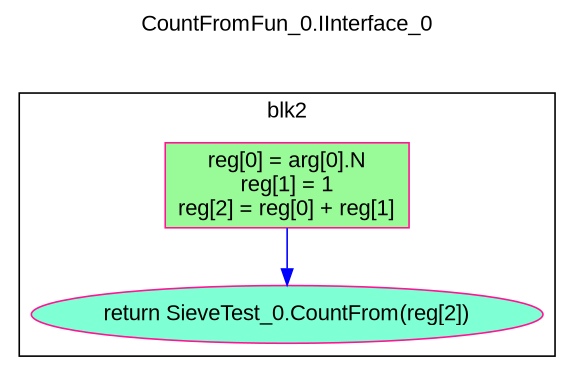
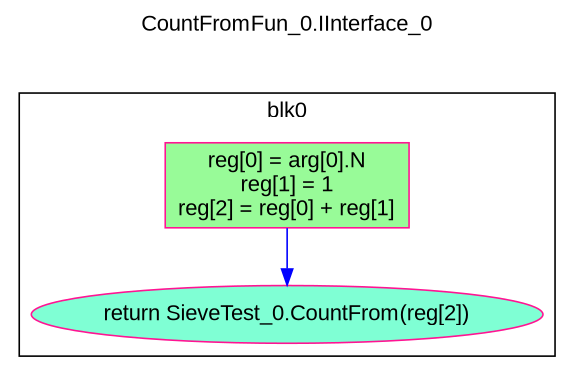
  digraph {
    label="CountFromFun_0.IInterface_0"
    labelloc=t
    rankdir=TB
    fontname="Liberation Sans"
    node [style=filled color=deeppink fontname="Liberation Sans"]
    n1 [label="reg[0] = arg[0].N\nreg[1] = 1\nreg[2] = reg[0] + reg[1]\n" shape=box fillcolor=palegreen]
    n2 [label="return SieveTest_0.CountFrom(reg[2])" fillcolor=aquamarine]
    subgraph cluster_1 {
-     label=blk2
+     label=blk0
      n1
      n2
    }
    n1 -> n2 [color=blue arrowhead=normal fontname="Liberation Sans"]
  }
